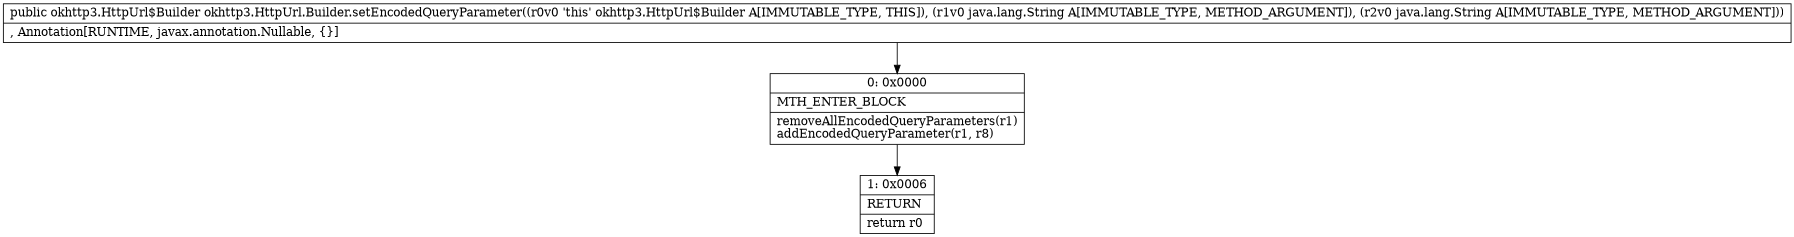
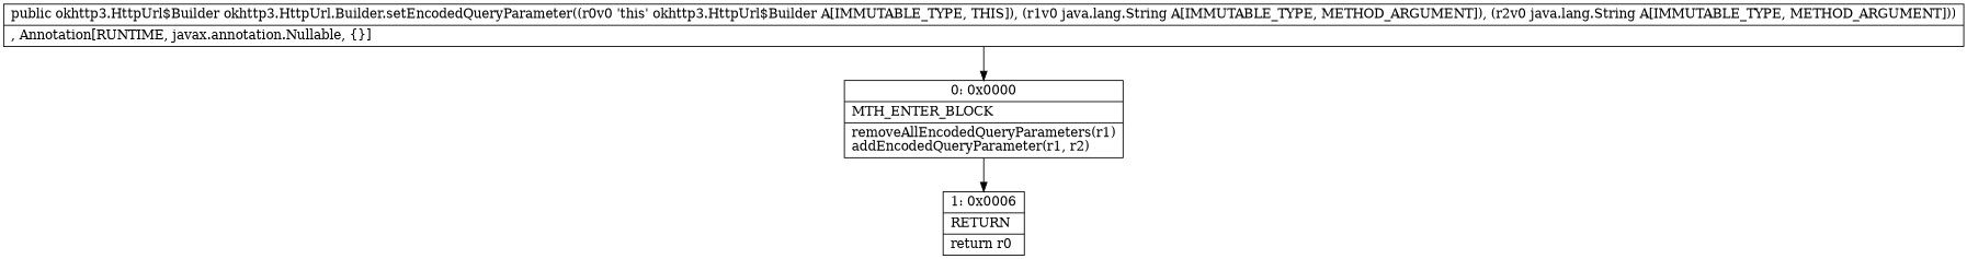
  digraph {
    node [shape=record]
-   n1 [label="{0\:\ 0x0000|MTH_ENTER_BLOCK\l|removeAllEncodedQueryParameters(r1)\laddEncodedQueryParameter(r1, r8)\l}"]
+   n1 [label="{0\:\ 0x0000|MTH_ENTER_BLOCK\l|removeAllEncodedQueryParameters(r1)\laddEncodedQueryParameter(r1, r2)\l}"]
    n2 [label="{1\:\ 0x0006|RETURN\l|return r0\l}"]
    n3 [label="{public okhttp3.HttpUrl$Builder okhttp3.HttpUrl.Builder.setEncodedQueryParameter((r0v0 'this' okhttp3.HttpUrl$Builder A[IMMUTABLE_TYPE, THIS]), (r1v0 java.lang.String A[IMMUTABLE_TYPE, METHOD_ARGUMENT]), (r2v0 java.lang.String A[IMMUTABLE_TYPE, METHOD_ARGUMENT]))  | , Annotation[RUNTIME, javax.annotation.Nullable, \{\}]\l}"]
    n1 -> n2
    n3 -> n1
  }
